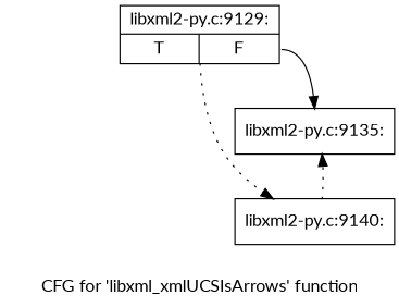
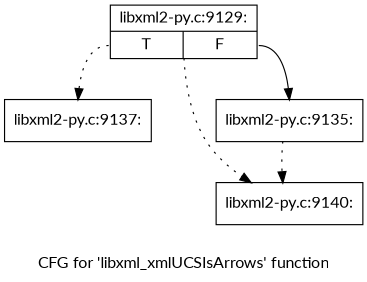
  digraph {
    fontname=Lato
    label="CFG for 'libxml_xmlUCSIsArrows' function"
    node [fontname=Lato shape=record]
    edge [fontname=Lato style=dotted]
    n1 [label="{libxml2-py.c:9129:|{<s0>T|<s1>F}}"]
+   n2 [label="{libxml2-py.c:9137:}"]
    n3 [label="{libxml2-py.c:9135:}"]
    n4 [label="{libxml2-py.c:9140:}"]
+   n1 -> n2 [tailport=s0]
    n1 -> n3 [style=solid tailport=s1]
    n1 -> n4
-   n4 -> n3
+   n3 -> n4
  }
